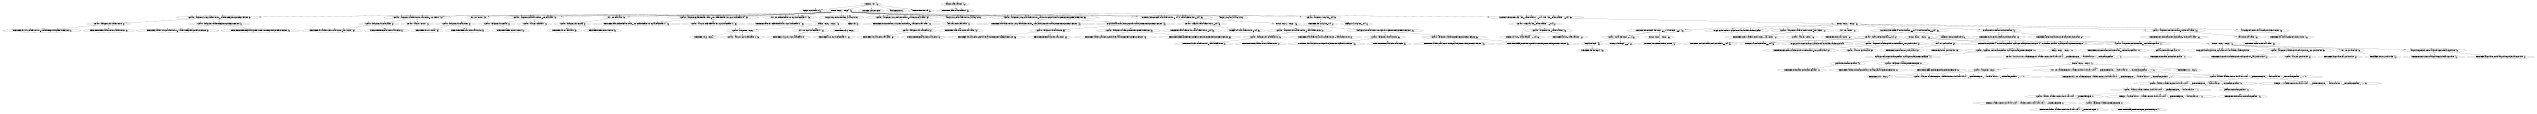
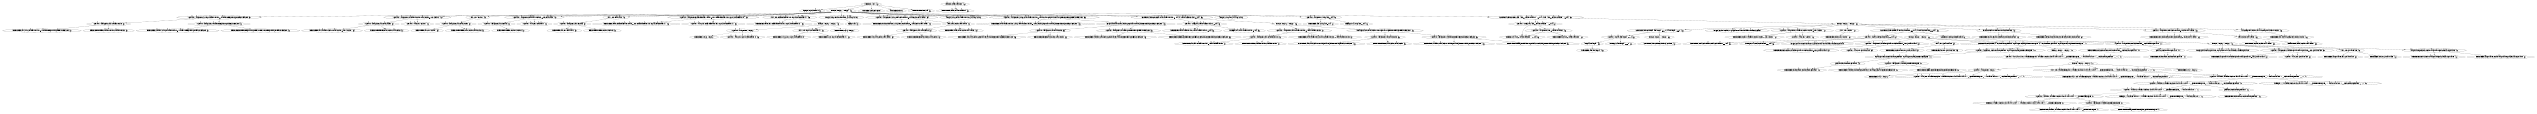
  digraph {
    n1 [label=<(METHOD,&lt;init&gt;)<SUB>451</SUB>>]
    n2 [label=<(PARAM,InputStream is)<SUB>451</SUB>>]
    n3 [label=<(BLOCK,&lt;empty&gt;,&lt;empty&gt;)<SUB>451</SUB>>]
    n4 [label=<(MODIFIER,CONSTRUCTOR)>]
    n5 [label=<(MODIFIER,PUBLIC)>]
    n6 [label=<(METHOD_RETURN,void)<SUB>488</SUB>>]
    n7 [label=<(PARAM,this)<SUB>451</SUB>>]
    n8 [label=<(&lt;operator&gt;.assignment,String manifestVersion = Manifest.DEFAULT_MANIFEST_VERSION)<SUB>431</SUB>>]
    n9 [label=<(&lt;operator&gt;.assignment,Manifest$Section mainSection = new Section())<SUB>434</SUB>>]
    n10 [label=<(&lt;init&gt;,new Section())<SUB>434</SUB>>]
    n11 [label=<(&lt;operator&gt;.assignment,Hashtable sections = new Hashtable())<SUB>437</SUB>>]
    n12 [label=<(&lt;init&gt;,new Hashtable())<SUB>437</SUB>>]
    n13 [label=<(&lt;operator&gt;.assignment,BufferedReader reader = new BufferedReader(new InputStreamReader(is)))<SUB>452</SUB>>]
    n14 [label=<(&lt;init&gt;,new BufferedReader(new InputStreamReader(is)))<SUB>452</SUB>>]
    n15 [label=<(LOCAL,String nextSectionName: java.lang.String)>]
    n16 [label=<(&lt;operator&gt;.assignment,String nextSectionName = mainSection.read(reader))<SUB>454</SUB>>]
    n17 [label=<(LOCAL,String readManifestVersion: java.lang.String)>]
    n18 [label=<(&lt;operator&gt;.assignment,String readManifestVersion = mainSection.getAttributeValue(ATTRIBUTE_MANIFEST_VERSION))<SUB>455</SUB>>]
    n19 [label=<(CONTROL_STRUCTURE,if (readManifestVersion != null),if (readManifestVersion != null))<SUB>456</SUB>>]
    n20 [label=<(LOCAL,String line: java.lang.String)>]
    n21 [label=<(&lt;operator&gt;.assignment,String line = null)<SUB>461</SUB>>]
    n22 [label=<(CONTROL_STRUCTURE,while ((line = reader.readLine()) != null),while ((line = reader.readLine()) != null))<SUB>462</SUB>>]
    n23 [label=<(&lt;operator&gt;.fieldAccess,this.manifestVersion)<SUB>431</SUB>>]
    n24 [label=<(&lt;operator&gt;.fieldAccess,Manifest.DEFAULT_MANIFEST_VERSION)<SUB>431</SUB>>]
    n25 [label=<(&lt;operator&gt;.fieldAccess,this.mainSection)<SUB>434</SUB>>]
    n26 [label=<(&lt;operator&gt;.alloc,new Section())<SUB>434</SUB>>]
    n27 [label=<(&lt;operator&gt;.fieldAccess,this.mainSection)<SUB>434</SUB>>]
    n28 [label=<(&lt;operator&gt;.fieldAccess,this.sections)<SUB>437</SUB>>]
    n29 [label=<(&lt;operator&gt;.alloc,new Hashtable())<SUB>437</SUB>>]
    n30 [label=<(&lt;operator&gt;.fieldAccess,this.sections)<SUB>437</SUB>>]
    n31 [label=<(IDENTIFIER,reader,BufferedReader reader = new BufferedReader(new InputStreamReader(is)))<SUB>452</SUB>>]
    n32 [label=<(&lt;operator&gt;.alloc,new BufferedReader(new InputStreamReader(is)))<SUB>452</SUB>>]
    n33 [label=<(IDENTIFIER,reader,new BufferedReader(new InputStreamReader(is)))<SUB>452</SUB>>]
    n34 [label=<(BLOCK,&lt;empty&gt;,&lt;empty&gt;)<SUB>452</SUB>>]
    n35 [label=<(IDENTIFIER,nextSectionName,String nextSectionName = mainSection.read(reader))<SUB>454</SUB>>]
    n36 [label=<(read,mainSection.read(reader))<SUB>454</SUB>>]
    n37 [label=<(IDENTIFIER,readManifestVersion,String readManifestVersion = mainSection.getAttributeValue(ATTRIBUTE_MANIFEST_VERSION))<SUB>455</SUB>>]
    n38 [label=<(getAttributeValue,mainSection.getAttributeValue(ATTRIBUTE_MANIFEST_VERSION))<SUB>455</SUB>>]
    n39 [label=<(&lt;operator&gt;.notEquals,readManifestVersion != null)<SUB>456</SUB>>]
    n40 [label=<(BLOCK,&lt;empty&gt;,&lt;empty&gt;)<SUB>456</SUB>>]
    n41 [label=<(IDENTIFIER,line,String line = null)<SUB>461</SUB>>]
    n42 [label=<(LITERAL,null,String line = null)<SUB>461</SUB>>]
    n43 [label=<(&lt;operator&gt;.notEquals,(line = reader.readLine()) != null)<SUB>462</SUB>>]
    n44 [label=<(BLOCK,&lt;empty&gt;,&lt;empty&gt;)<SUB>462</SUB>>]
    n45 [label=<(IDENTIFIER,this,String manifestVersion = Manifest.DEFAULT_MANIFEST_VERSION)<SUB>431</SUB>>]
    n46 [label=<(FIELD_IDENTIFIER,manifestVersion,manifestVersion)<SUB>431</SUB>>]
    n47 [label=<(IDENTIFIER,Manifest,String manifestVersion = Manifest.DEFAULT_MANIFEST_VERSION)<SUB>431</SUB>>]
    n48 [label=<(FIELD_IDENTIFIER,DEFAULT_MANIFEST_VERSION,DEFAULT_MANIFEST_VERSION)<SUB>431</SUB>>]
    n49 [label=<(IDENTIFIER,this,Manifest$Section mainSection = new Section())<SUB>434</SUB>>]
    n50 [label=<(FIELD_IDENTIFIER,mainSection,mainSection)<SUB>434</SUB>>]
    n51 [label=<(IDENTIFIER,this,new Section())<SUB>434</SUB>>]
    n52 [label=<(FIELD_IDENTIFIER,mainSection,mainSection)<SUB>434</SUB>>]
    n53 [label=<(FIELD_IDENTIFIER,sections,sections)<SUB>437</SUB>>]
    n54 [label=<(IDENTIFIER,this,new Hashtable())<SUB>437</SUB>>]
    n55 [label=<(FIELD_IDENTIFIER,sections,sections)<SUB>437</SUB>>]
    n56 [label=<(&lt;operator&gt;.assignment,&lt;empty&gt;)>]
    n57 [label=<(&lt;init&gt;,new InputStreamReader(is))<SUB>452</SUB>>]
    n58 [label=<(IDENTIFIER,$obj13,&lt;empty&gt;)>]
    n59 [label=<(IDENTIFIER,$obj13,&lt;empty&gt;)>]
    n60 [label=<(&lt;operator&gt;.alloc,new InputStreamReader(is))<SUB>452</SUB>>]
    n61 [label=<(IDENTIFIER,$obj13,new InputStreamReader(is))>]
    n62 [label=<(IDENTIFIER,is,new InputStreamReader(is))<SUB>452</SUB>>]
    n63 [label=<(&lt;operator&gt;.fieldAccess,this.mainSection)<SUB>454</SUB>>]
    n64 [label=<(IDENTIFIER,reader,mainSection.read(reader))<SUB>454</SUB>>]
    n65 [label=<(IDENTIFIER,this,mainSection.read(reader))<SUB>454</SUB>>]
    n66 [label=<(FIELD_IDENTIFIER,mainSection,mainSection)<SUB>454</SUB>>]
    n67 [label=<(&lt;operator&gt;.fieldAccess,this.mainSection)<SUB>455</SUB>>]
    n68 [label=<(&lt;operator&gt;.fieldAccess,Manifest.ATTRIBUTE_MANIFEST_VERSION)<SUB>455</SUB>>]
    n69 [label=<(IDENTIFIER,this,mainSection.getAttributeValue(ATTRIBUTE_MANIFEST_VERSION))<SUB>455</SUB>>]
    n70 [label=<(FIELD_IDENTIFIER,mainSection,mainSection)<SUB>455</SUB>>]
    n71 [label=<(IDENTIFIER,Manifest,mainSection.getAttributeValue(ATTRIBUTE_MANIFEST_VERSION))<SUB>455</SUB>>]
    n72 [label=<(FIELD_IDENTIFIER,ATTRIBUTE_MANIFEST_VERSION,ATTRIBUTE_MANIFEST_VERSION)<SUB>455</SUB>>]
    n73 [label=<(IDENTIFIER,readManifestVersion,readManifestVersion != null)<SUB>456</SUB>>]
    n74 [label=<(LITERAL,null,readManifestVersion != null)<SUB>456</SUB>>]
    n75 [label=<(&lt;operator&gt;.assignment,this.manifestVersion = readManifestVersion)<SUB>457</SUB>>]
    n76 [label=<(removeAttribute,mainSection.removeAttribute(ATTRIBUTE_MANIFEST_VERSION))<SUB>458</SUB>>]
    n77 [label=<(&lt;operator&gt;.fieldAccess,this.manifestVersion)<SUB>457</SUB>>]
    n78 [label=<(IDENTIFIER,readManifestVersion,this.manifestVersion = readManifestVersion)<SUB>457</SUB>>]
    n79 [label=<(&lt;operator&gt;.fieldAccess,this.mainSection)<SUB>458</SUB>>]
    n80 [label=<(&lt;operator&gt;.fieldAccess,Manifest.ATTRIBUTE_MANIFEST_VERSION)<SUB>458</SUB>>]
    n81 [label=<(IDENTIFIER,this,this.manifestVersion = readManifestVersion)<SUB>457</SUB>>]
    n82 [label=<(FIELD_IDENTIFIER,manifestVersion,manifestVersion)<SUB>457</SUB>>]
    n83 [label=<(IDENTIFIER,this,mainSection.removeAttribute(ATTRIBUTE_MANIFEST_VERSION))<SUB>458</SUB>>]
    n84 [label=<(FIELD_IDENTIFIER,mainSection,mainSection)<SUB>458</SUB>>]
    n85 [label=<(IDENTIFIER,Manifest,mainSection.removeAttribute(ATTRIBUTE_MANIFEST_VERSION))<SUB>458</SUB>>]
    n86 [label=<(FIELD_IDENTIFIER,ATTRIBUTE_MANIFEST_VERSION,ATTRIBUTE_MANIFEST_VERSION)<SUB>458</SUB>>]
    n87 [label=<(&lt;operator&gt;.assignment,line = reader.readLine())<SUB>462</SUB>>]
    n88 [label=<(LITERAL,null,(line = reader.readLine()) != null)<SUB>462</SUB>>]
    n89 [label=<(CONTROL_STRUCTURE,if (line.length() == 0),if (line.length() == 0))<SUB>463</SUB>>]
    n90 [label=<(LOCAL,Section section: org.apache.tools.ant.taskdefs.Manifest$Section)>]
    n91 [label=<(&lt;operator&gt;.assignment,Manifest$Section section = new Section())<SUB>467</SUB>>]
    n92 [label=<(&lt;init&gt;,new Section())<SUB>467</SUB>>]
    n93 [label=<(CONTROL_STRUCTURE,if (nextSectionName == null),if (nextSectionName == null))<SUB>468</SUB>>]
    n94 [label=<(setName,section.setName(nextSectionName))<SUB>434</SUB>>]
    n95 [label=<(&lt;operator&gt;.assignment,nextSectionName = section.read(reader))<SUB>485</SUB>>]
    n96 [label=<(addConfiguredSection,this.addConfiguredSection(section))<SUB>486</SUB>>]
    n97 [label=<(IDENTIFIER,line,line = reader.readLine())<SUB>462</SUB>>]
    n98 [label=<(readLine,reader.readLine())<SUB>462</SUB>>]
    n99 [label=<(IDENTIFIER,reader,reader.readLine())<SUB>462</SUB>>]
    n100 [label=<(&lt;operator&gt;.equals,line.length() == 0)<SUB>463</SUB>>]
    n101 [label=<(BLOCK,&lt;empty&gt;,&lt;empty&gt;)<SUB>463</SUB>>]
    n102 [label=<(IDENTIFIER,section,Manifest$Section section = new Section())<SUB>467</SUB>>]
    n103 [label=<(&lt;operator&gt;.alloc,new Section())<SUB>467</SUB>>]
    n104 [label=<(IDENTIFIER,section,new Section())<SUB>467</SUB>>]
    n105 [label=<(&lt;operator&gt;.equals,nextSectionName == null)<SUB>464</SUB>>]
    n106 [label=<(BLOCK,&lt;empty&gt;,&lt;empty&gt;)<SUB>468</SUB>>]
    n107 [label=<(CONTROL_STRUCTURE,else,else)<SUB>476</SUB>>]
    n108 [label=<(IDENTIFIER,section,section.setName(nextSectionName))<SUB>484</SUB>>]
    n109 [label=<(IDENTIFIER,nextSectionName,section.setName(nextSectionName))<SUB>484</SUB>>]
    n110 [label=<(IDENTIFIER,nextSectionName,nextSectionName = section.read(reader))<SUB>485</SUB>>]
    n111 [label=<(read,section.read(reader))<SUB>485</SUB>>]
    n112 [label=<(IDENTIFIER,this,this.addConfiguredSection(section))<SUB>486</SUB>>]
    n113 [label=<(length,line.length())<SUB>463</SUB>>]
    n114 [label=<(LITERAL,0,line.length() == 0)<SUB>463</SUB>>]
    n115 [label=<(CONTROL_STRUCTURE,continue;,continue;)<SUB>464</SUB>>]
    n116 [label=<(IDENTIFIER,line,line.length())<SUB>463</SUB>>]
    n117 [label=<(IDENTIFIER,nextSectionName,nextSectionName == null)<SUB>468</SUB>>]
    n118 [label=<(LITERAL,null,nextSectionName == null)<SUB>468</SUB>>]
    n119 [label=<(LOCAL,Attribute sectionName: org.apache.tools.ant.taskdefs.Manifest$Attribute)>]
    n120 [label=<(&lt;operator&gt;.assignment,Manifest$Attribute sectionName = new Attribute(line))<SUB>469</SUB>>]
    n121 [label=<(&lt;init&gt;,new Attribute(line))<SUB>469</SUB>>]
    n122 [label=<(CONTROL_STRUCTURE,if (!sectionName.getName().equalsIgnoreCase(ATTRIBUTE_NAME)),if (!sectionName.getName().equalsIgnoreCase(ATTRIBUTE_NAME)))<SUB>470</SUB>>]
    n123 [label=<(&lt;operator&gt;.assignment,nextSectionName = sectionName.getValue())<SUB>474</SUB>>]
    n124 [label=<(BLOCK,&lt;empty&gt;,&lt;empty&gt;)<SUB>476</SUB>>]
    n125 [label=<(IDENTIFIER,sectionName,Manifest$Attribute sectionName = new Attribute(line))<SUB>469</SUB>>]
    n126 [label=<(&lt;operator&gt;.alloc,new Attribute(line))<SUB>469</SUB>>]
    n127 [label=<(IDENTIFIER,sectionName,new Attribute(line))<SUB>469</SUB>>]
    n128 [label=<(IDENTIFIER,line,new Attribute(line))<SUB>469</SUB>>]
    n129 [label=<(&lt;operator&gt;.logicalNot,!sectionName.getName().equalsIgnoreCase(ATTRIBUTE_NAME))<SUB>470</SUB>>]
    n130 [label=<(BLOCK,&lt;empty&gt;,&lt;empty&gt;)<SUB>470</SUB>>]
    n131 [label=<(IDENTIFIER,nextSectionName,nextSectionName = sectionName.getValue())<SUB>474</SUB>>]
    n132 [label=<(getValue,sectionName.getValue())<SUB>474</SUB>>]
    n133 [label=<(equalsIgnoreCase,sectionName.getName().equalsIgnoreCase(ATTRIBUTE_NAME))<SUB>470</SUB>>]
    n134 [label=<(&lt;operator&gt;.throw,throw new ManifestException(&quot;Manifest sections should start with a \&quot;&quot; + ATTRIBUTE_NAME + &quot;\&quot; attribute and not \&quot;&quot; + sectionName.getName() + &quot;\&quot;&quot;);)<SUB>471</SUB>>]
    n135 [label=<(getName,sectionName.getName())<SUB>470</SUB>>]
    n136 [label=<(&lt;operator&gt;.fieldAccess,Manifest.ATTRIBUTE_NAME)<SUB>470</SUB>>]
    n137 [label=<(IDENTIFIER,sectionName,sectionName.getName())<SUB>470</SUB>>]
    n138 [label=<(IDENTIFIER,Manifest,sectionName.getName().equalsIgnoreCase(ATTRIBUTE_NAME))<SUB>470</SUB>>]
    n139 [label=<(FIELD_IDENTIFIER,ATTRIBUTE_NAME,ATTRIBUTE_NAME)<SUB>470</SUB>>]
    n140 [label=<(BLOCK,&lt;empty&gt;,&lt;empty&gt;)<SUB>471</SUB>>]
    n141 [label=<(&lt;operator&gt;.assignment,&lt;empty&gt;)>]
    n142 [label=<(&lt;init&gt;,new ManifestException(&quot;Manifest sections should start with a \&quot;&quot; + ATTRIBUTE_NAME + &quot;\&quot; attribute and not \&quot;&quot; + sectionName.getName() + &quot;\&quot;&quot;))<SUB>471</SUB>>]
    n143 [label=<(IDENTIFIER,$obj17,&lt;empty&gt;)>]
    n144 [label=<(IDENTIFIER,$obj17,&lt;empty&gt;)>]
    n145 [label=<(&lt;operator&gt;.alloc,new ManifestException(&quot;Manifest sections should start with a \&quot;&quot; + ATTRIBUTE_NAME + &quot;\&quot; attribute and not \&quot;&quot; + sectionName.getName() + &quot;\&quot;&quot;))<SUB>471</SUB>>]
    n146 [label=<(IDENTIFIER,$obj17,new ManifestException(&quot;Manifest sections should start with a \&quot;&quot; + ATTRIBUTE_NAME + &quot;\&quot; attribute and not \&quot;&quot; + sectionName.getName() + &quot;\&quot;&quot;))>]
    n147 [label=<(&lt;operator&gt;.addition,&quot;Manifest sections should start with a \&quot;&quot; + ATTRIBUTE_NAME + &quot;\&quot; attribute and not \&quot;&quot; + sectionName.getName() + &quot;\&quot;&quot;)<SUB>471</SUB>>]
    n148 [label=<(&lt;operator&gt;.addition,&quot;Manifest sections should start with a \&quot;&quot; + ATTRIBUTE_NAME + &quot;\&quot; attribute and not \&quot;&quot; + sectionName.getName())<SUB>471</SUB>>]
    n149 [label=<(LITERAL,&quot;\&quot;&quot;,&quot;Manifest sections should start with a \&quot;&quot; + ATTRIBUTE_NAME + &quot;\&quot; attribute and not \&quot;&quot; + sectionName.getName() + &quot;\&quot;&quot;)<SUB>472</SUB>>]
    n150 [label=<(&lt;operator&gt;.addition,&quot;Manifest sections should start with a \&quot;&quot; + ATTRIBUTE_NAME + &quot;\&quot; attribute and not \&quot;&quot;)<SUB>471</SUB>>]
    n151 [label=<(getName,sectionName.getName())<SUB>472</SUB>>]
    n152 [label=<(&lt;operator&gt;.addition,&quot;Manifest sections should start with a \&quot;&quot; + ATTRIBUTE_NAME)<SUB>471</SUB>>]
    n153 [label=<(LITERAL,&quot;\&quot; attribute and not \&quot;&quot;,&quot;Manifest sections should start with a \&quot;&quot; + ATTRIBUTE_NAME + &quot;\&quot; attribute and not \&quot;&quot;)<SUB>472</SUB>>]
    n154 [label=<(IDENTIFIER,sectionName,sectionName.getName())<SUB>472</SUB>>]
    n155 [label=<(LITERAL,&quot;Manifest sections should start with a \&quot;&quot;,&quot;Manifest sections should start with a \&quot;&quot; + ATTRIBUTE_NAME)<SUB>471</SUB>>]
    n156 [label=<(&lt;operator&gt;.fieldAccess,Manifest.ATTRIBUTE_NAME)<SUB>471</SUB>>]
    n157 [label=<(IDENTIFIER,Manifest,&quot;Manifest sections should start with a \&quot;&quot; + ATTRIBUTE_NAME)<SUB>471</SUB>>]
    n158 [label=<(FIELD_IDENTIFIER,ATTRIBUTE_NAME,ATTRIBUTE_NAME)<SUB>471</SUB>>]
    n159 [label=<(IDENTIFIER,sectionName,sectionName.getValue())<SUB>474</SUB>>]
    n160 [label=<(LOCAL,Attribute firstAttribute: org.apache.tools.ant.taskdefs.Manifest$Attribute)>]
    n161 [label=<(&lt;operator&gt;.assignment,Manifest$Attribute firstAttribute = new Attribute(line))<SUB>480</SUB>>]
    n162 [label=<(&lt;init&gt;,new Attribute(line))<SUB>480</SUB>>]
    n163 [label=<(addAttributeAndCheck,section.addAttributeAndCheck(firstAttribute))<SUB>481</SUB>>]
    n164 [label=<(IDENTIFIER,firstAttribute,Manifest$Attribute firstAttribute = new Attribute(line))<SUB>480</SUB>>]
    n165 [label=<(&lt;operator&gt;.alloc,new Attribute(line))<SUB>480</SUB>>]
    n166 [label=<(IDENTIFIER,firstAttribute,new Attribute(line))<SUB>480</SUB>>]
    n167 [label=<(IDENTIFIER,line,new Attribute(line))<SUB>480</SUB>>]
    n168 [label=<(IDENTIFIER,section,section.addAttributeAndCheck(firstAttribute))<SUB>481</SUB>>]
    n169 [label=<(IDENTIFIER,firstAttribute,section.addAttributeAndCheck(firstAttribute))<SUB>481</SUB>>]
    n170 [label=<(IDENTIFIER,section,section.read(reader))<SUB>485</SUB>>]
+   n171 [label=<(IDENTIFIER,reader,section.read(reader))<SUB>485</SUB>>]
    n1 -> n2
    n1 -> n3
    n1 -> n4
    n1 -> n5
    n1 -> n6
    n3 -> n8
    n3 -> n9
    n3 -> n10
    n3 -> n11
    n3 -> n12
    n3 -> n13
    n3 -> n14
    n3 -> n15
    n3 -> n16
    n3 -> n17
    n3 -> n18
    n3 -> n19
    n3 -> n20
    n3 -> n21
    n3 -> n22
    n8 -> n23
    n8 -> n24
    n9 -> n25
    n9 -> n26
    n10 -> n27
    n11 -> n28
    n11 -> n29
    n12 -> n30
    n13 -> n31
    n13 -> n32
    n14 -> n33
    n14 -> n34
    n15 -> n7
    n16 -> n35
    n16 -> n36
    n18 -> n37
    n18 -> n38
    n19 -> n39
    n19 -> n40
    n21 -> n41
    n21 -> n42
    n22 -> n43
    n22 -> n44
    n23 -> n45
    n23 -> n46
    n24 -> n47
    n24 -> n48
    n25 -> n49
    n25 -> n50
    n27 -> n51
    n27 -> n52
    n28 -> n53
    n30 -> n54
    n30 -> n55
    n34 -> n56
    n34 -> n57
    n34 -> n58
    n36 -> n63
    n36 -> n64
    n38 -> n67
    n38 -> n68
    n39 -> n73
    n39 -> n74
    n40 -> n75
    n40 -> n76
    n43 -> n87
    n43 -> n88
    n44 -> n89
    n44 -> n90
    n44 -> n91
    n44 -> n92
    n44 -> n93
    n44 -> n94
    n44 -> n95
    n44 -> n96
    n56 -> n59
    n56 -> n60
    n57 -> n61
    n57 -> n62
    n63 -> n65
    n63 -> n66
    n67 -> n69
    n67 -> n70
    n68 -> n71
    n68 -> n72
    n75 -> n77
    n75 -> n78
    n76 -> n79
    n76 -> n80
    n77 -> n81
    n77 -> n82
    n79 -> n83
    n79 -> n84
    n80 -> n85
    n80 -> n86
    n87 -> n88
    n87 -> n97
    n89 -> n100
    n89 -> n101
    n91 -> n102
    n91 -> n103
    n92 -> n104
    n93 -> n105
    n93 -> n106
    n93 -> n107
    n94 -> n108
    n94 -> n109
    n95 -> n110
    n95 -> n111
    n96 -> n112
    n98 -> n99
    n100 -> n113
    n100 -> n114
    n101 -> n115
    n105 -> n117
    n105 -> n118
    n106 -> n119
    n106 -> n120
    n106 -> n121
    n106 -> n122
    n106 -> n123
    n107 -> n124
    n111 -> n170
+   n111 -> n171
    n113 -> n116
    n120 -> n125
    n120 -> n126
    n121 -> n127
    n121 -> n128
    n122 -> n129
    n122 -> n130
    n123 -> n131
    n123 -> n132
    n124 -> n160
    n124 -> n161
    n124 -> n162
    n124 -> n163
    n129 -> n133
    n130 -> n134
    n132 -> n159
    n133 -> n135
    n133 -> n136
    n134 -> n140
    n135 -> n137
    n136 -> n138
    n136 -> n139
    n140 -> n141
    n140 -> n142
    n140 -> n143
    n141 -> n144
    n141 -> n145
    n142 -> n146
    n142 -> n147
    n147 -> n148
    n147 -> n149
    n148 -> n150
    n148 -> n151
    n150 -> n152
    n150 -> n153
    n151 -> n154
    n152 -> n155
    n152 -> n156
    n156 -> n157
    n156 -> n158
    n161 -> n164
    n161 -> n165
    n162 -> n166
    n162 -> n167
    n163 -> n168
    n163 -> n169
  }
